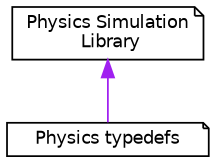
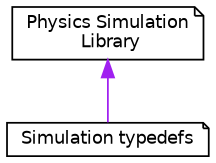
  digraph {
    rankdir=TB
    node [color=black fillcolor=white fontname=Helvetica fontsize=10 shape=note style=filled]
-   n1 [fontcolor=black height=0.2 label="Physics typedefs" width=0.4]
+   n1 [fontcolor=black height=0.2 label="Simulation typedefs" width=0.4]
    n2 [height=0.2 label="Physics Simulation\l Library" width=0.4]
    n2 -> n1 [dir=back fontname=Helvetica fontsize=10 labelfontname=Helvetica labelfontsize=10 shape=plaintext style=solid color=purple]
  }
